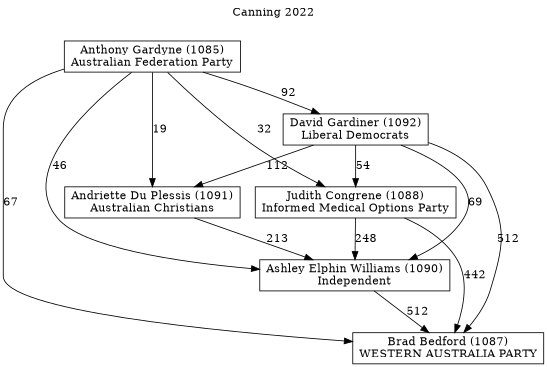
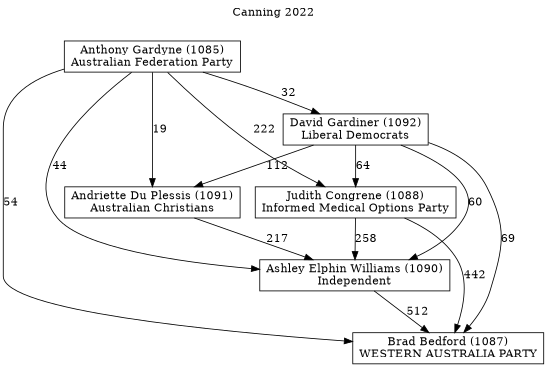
  digraph {
    label="Canning 2022"
    labelloc=t
    mclimit=10
    node [shape=box]
    n1 [label="Brad Bedford (1087)\nWESTERN AUSTRALIA PARTY"]
    n2 [label="Ashley Elphin Williams (1090)\nIndependent"]
    n3 [label="Andriette Du Plessis (1091)\nAustralian Christians"]
    n4 [label="Judith Congrene (1088)\nInformed Medical Options Party"]
    n5 [label="David Gardiner (1092)\nLiberal Democrats"]
    n6 [label="Anthony Gardyne (1085)\nAustralian Federation Party"]
    n2 -> n1 [label=512]
-   n3 -> n2 [label=213]
+   n3 -> n2 [label=217]
    n4 -> n1 [label=442]
-   n4 -> n2 [label=248]
-   n5 -> n1 [label=512]
-   n5 -> n2 [label=69]
+   n4 -> n2 [label=258]
+   n5 -> n1 [label=69]
+   n5 -> n2 [label=60]
    n5 -> n3 [label=112]
-   n5 -> n4 [label=54]
-   n6 -> n1 [label=67]
-   n6 -> n2 [label=46]
+   n5 -> n4 [label=64]
+   n6 -> n1 [label=54]
+   n6 -> n2 [label=44]
    n6 -> n3 [label=19]
-   n6 -> n4 [label=32]
-   n6 -> n5 [label=92]
+   n6 -> n4 [label=222]
+   n6 -> n5 [label=32]
  }
